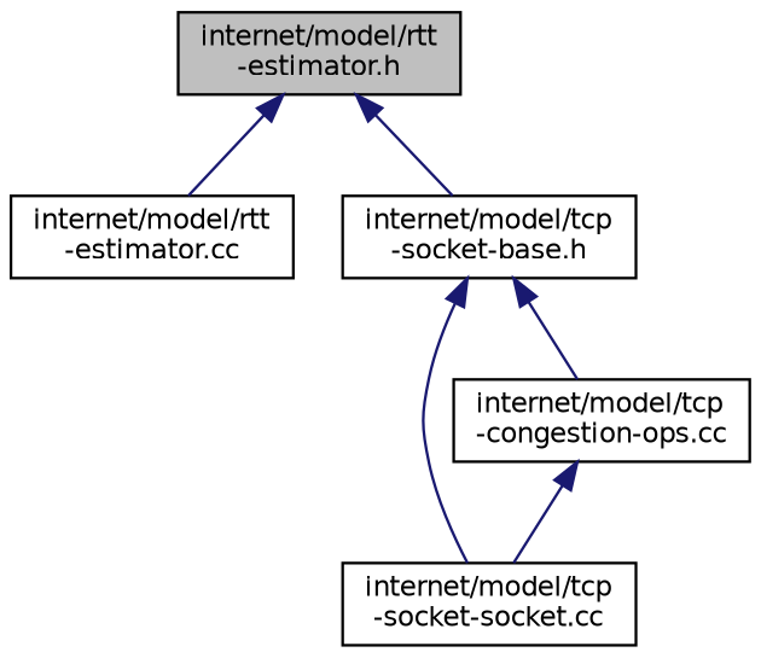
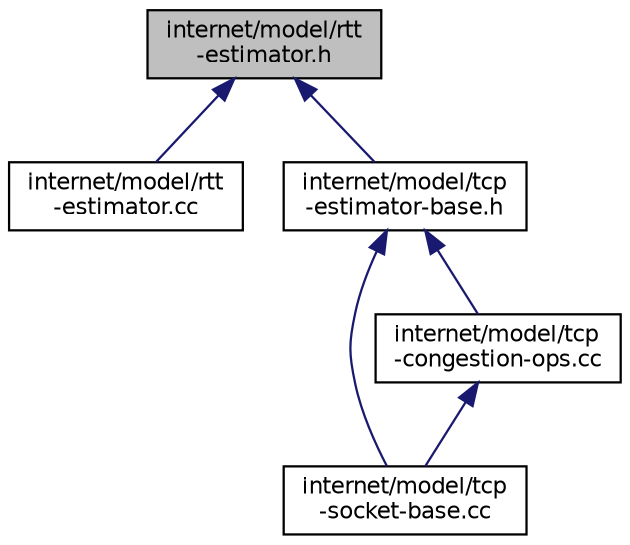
  digraph {
    node [color=black fillcolor=white fontname=Helvetica fontsize=10 shape=record style=filled]
    edge [color=midnightblue dir=back fontname=Helvetica fontsize=10 labelfontname=Helvetica labelfontsize=10 style=solid]
    n1 [fillcolor=grey75 fontcolor=black height=0.2 label="internet/model/rtt\l-estimator.h" width=0.4]
    n2 [height=0.2 label="internet/model/rtt\l-estimator.cc" width=0.4]
-   n3 [height=0.2 label="internet/model/tcp\l-socket-base.h" width=0.4]
-   n4 [height=0.2 label="internet/model/tcp\l-socket-socket.cc" width=0.4]
+   n3 [height=0.2 label="internet/model/tcp\l-estimator-base.h" width=0.4]
+   n4 [height=0.2 label="internet/model/tcp\l-socket-base.cc" width=0.4]
    n5 [height=0.2 label="internet/model/tcp\l-congestion-ops.cc" width=0.4]
    n1 -> n2
    n1 -> n3
    n3 -> n4
    n3 -> n5
    n5 -> n4
  }
